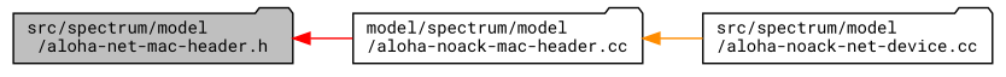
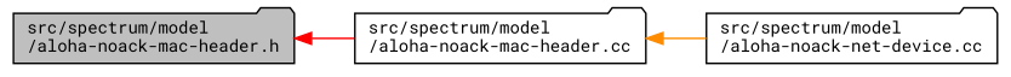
  digraph {
    fontname="Roboto Mono"
    rankdir=LR
    node [color=black fillcolor=white fontname="Roboto Mono" fontsize=10 shape=folder style=filled]
    edge [dir=back fontname="Roboto Mono" fontsize=10 labelfontname=Helvetica labelfontsize=10 style=solid]
-   n1 [fillcolor=grey75 fontcolor=black height=0.2 label="src/spectrum/model\l/aloha-net-mac-header.h" width=0.4]
-   n2 [height=0.2 label="model/spectrum/model\l/aloha-noack-mac-header.cc" width=0.4]
+   n1 [fillcolor=grey75 fontcolor=black height=0.2 label="src/spectrum/model\l/aloha-noack-mac-header.h" width=0.4]
+   n2 [height=0.2 label="src/spectrum/model\l/aloha-noack-mac-header.cc" width=0.4]
    n3 [height=0.2 label="src/spectrum/model\l/aloha-noack-net-device.cc" width=0.4]
    n1 -> n2 [color=red]
    n2 -> n3 [color=darkorange]
  }
